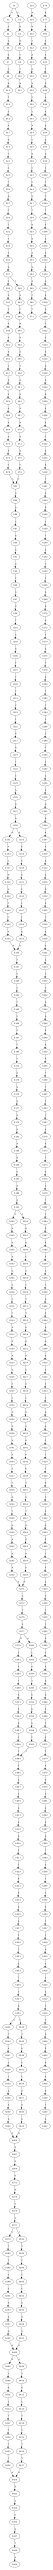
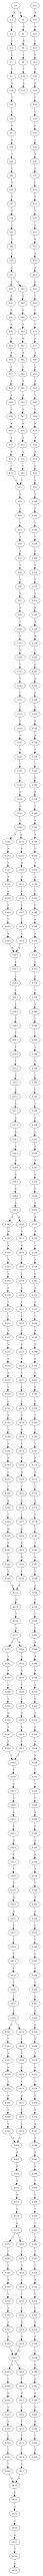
  strict digraph {
    fontname="Liberation Mono"
    node [fontname="Liberation Mono"]
    edge [fontname="Liberation Mono"]
    S0
    S1
    S2
    S3
    S4
    S5
    S6
    S7
    S8
    S9
    S10
    S11
    S12
    S13
    S15
    S17
    S16
    S18
    S19
    S20
    S21
    S22
    S23
    S24
    S25
    S26
    S27
    S28
    S29
    S30
    S31
    S32
    S33
    S34
    S35
    S36
    S37
    S38
    S39
    S40
    S41
    S42
    S43
    S44
    S45
    S46
    S47
    S48
    S49
    S50
    S51
    S52
    S53
    S54
    S55
    S56
    S57
    S58
    S59
    S60
    S61
    S62
    S63
    S64
    S65
    S66
    S67
    S68
    S69
    S70
    S71
    S72
    S73
    S74
    S75
    S76
    S77
    S78
    S79
    S80
    S81
    S82
    S83
    S84
    S85
    S86
    S87
    S88
    S89
    S90
    S91
    S92
    S93
    S94
    S95
    S96
    S97
    S98
    S99
    S100
    S101
    S102
    S103
    S104
    S105
    S106
    S107
    S108
    S109
    S110
    S111
    S112
    S113
    S114
    S115
    S116
    S117
    S118
    S119
    S120
    S121
    S122
    S123
    S124
    S125
    S126
    S127
    S128
    S129
    S130
    S131
    S132
    S133
    S134
    S135
    S136
    S137
    S138
    S139
    S140
    S141
    S142
    S143
    S144
    S145
    S146
    S147
    S148
    S149
    S150
    S151
    S152
    S153
    S154
    S155
    S156
    S157
    S158
    S159
    S160
    S161
    S162
    S163
    S164
    S165
    S166
    S167
    S168
    S169
    S170
    S171
    S172
    S173
    S174
    S175
    S176
    S177
    S178
    S179
    S180
    S181
    S182
    S183
    S184
    S185
    S186
    S187
    S188
    S189
    S190
    S191
    S192
    S193
    S194
    S195
    S196
    S197
    S198
    S199
    S200
    S201
    S202
    S203
    S204
    S205
    S206
    S207
    S208
    S209
    S210
    S211
    S212
    S213
    S214
    S215
    S216
    S217
    S218
    S219
    S220
    S221
    S222
    S223
    S224
    S225
    S226
    S227
    S228
    S229
    S230
    S231
    S232
    S233
    S234
    S235
    S236
    S237
    S238
    S239
    S240
    S241
    S242
    S243
    S244
    S245
    S246
    S247
    S248
    S249
    S250
    S251
    S252
    S253
    S254
    S255
    S256
    S257
    S258
    S259
    S260
    S261
    S262
    S263
    S264
    S265
    S266
    S267
    S268
    S269
    S270
    S271
    S272
    S273
    S274
    S275
    S276
    S277
    S278
    S279
    S280
    S281
    S282
    S283
    S284
    S285
    S286
    S287
    S288
    S289
    S290
    S291
    S292
    S293
    S294
    S295
    S296
    S297
    S298
    S299
    S300
    S301
    S302
    S303
    S304
    S305
    S306
    S307
    S308
    S309
    S310
    S311
    S312
    S313
    S314
    S315
    S316
    S317
    S318
    S319
    S320
    S321
    S322
    S323
    S324
    S325
    S326
    S327
    S328
    S329
    S330
    S331
    S332
    S333
    S334
    S335
    S336
    S337
    S338
    S339
    S340
    S341
    S342
    S343
    S344
    S345
    S346
    S347
    S348
    S349
    S350
    S351
    S352
    S353
    S354
    S355
    S356
    S357
    S358
    S359
    S360
    S361
    S362
    S363
    S364
    S365
    S366
    S367
    S368
    S369
    S370
    S371
    S372
    S373
    S374
    S375
    S376
    S377
    S378
    S379
    S380
    S381
    S382
    S383
    S384
    S385
    S386
    S387
    S388
    S389
    S390
    S391
    S392
    S393
    S394
    S395
    S396
    S397
    S398
    S399
    S400
    S401
    S402
    S403
    S404
    S405
    S406
    S407
    S408
    S409
    S410
    S411
    S412
    S413
    S414
    S415
    S416
    n417 [label=S447]
    S418
    S419
    S420
    S421
    S422
    S423
    S424
    S425
    S426
    S427
    S428
    S429
    S430
    S431
    S432
    S433
    S434
    S435
    S436
    S437
    S438
    S439
    S440
    S441
    S442
    S0 -> S1 [label=A]
    S0 -> S2 [label=G]
    S1 -> S3 [label=C]
    S2 -> S4 [label=G]
    S3 -> S5 [label=A]
    S4 -> S6 [label=G]
    S5 -> S7 [label=A]
    S6 -> S8 [label=T]
    S7 -> S9 [label=C]
    S8 -> S10 [label=T]
    S9 -> S11 [label=A]
    S10 -> S12 [label=A]
    S11 -> S13 [label=T]
    S13 -> S15 [label=C]
    S15 -> S17 [label=A]
    S17 -> S19 [label=G]
    S16 -> S18 [label=A]
    S18 -> S20 [label=G]
    S19 -> S21 [label=T]
    S20 -> S22 [label=C]
    S21 -> S23 [label=C]
    S22 -> S24 [label=A]
    S23 -> S25 [label=T]
    S24 -> S26 [label=A]
    S25 -> S27 [label=G]
    S26 -> S28 [label=A]
    S27 -> S29 [label=T]
    S28 -> S30 [label=T]
    S29 -> S31 [label=T]
    S30 -> S32 [label=C]
    S31 -> S33 [label=T]
    S32 -> S34 [label=A]
    S33 -> S35 [label=C]
    S34 -> S36 [label=C]
    S35 -> S37 [label=A]
    S36 -> S38 [label=G]
    S37 -> S39 [label=C]
    S37 -> S40 [label=T]
    S38 -> S41 [label=T]
    S39 -> S42 [label=G]
    S40 -> S43 [label=G]
    S41 -> S44 [label=C]
    S42 -> S45 [label=C]
    S43 -> S46 [label=C]
    S44 -> S47 [label=G]
    S45 -> S48 [label=A]
    S46 -> S49 [label=A]
    S47 -> S50 [label=T]
    S48 -> S51 [label=G]
    S49 -> S52 [label=G]
    S50 -> S53 [label=G]
    S51 -> S54 [label=G]
    S52 -> S55 [label=G]
    S53 -> S56 [label=G]
    S54 -> S57 [label=C]
    S55 -> S58 [label=T]
    S56 -> S59 [label=A]
    S57 -> S60 [label=A]
    S58 -> S61 [label=A]
    S59 -> S62 [label=G]
    S60 -> S63 [label=G]
    S61 -> S64 [label=G]
    S62 -> S65 [label=G]
    S63 -> S66 [label=A]
    S64 -> S67 [label=A]
    S65 -> S68 [label=T]
    S66 -> S69 [label=A]
    S67 -> S70 [label=A]
    S68 -> S71 [label=T]
    S69 -> S72 [label=G]
    S70 -> S73 [label=G]
+   S71 -> S74 [label=T]
    S72 -> S75 [label=G]
    S73 -> S76 [label=G]
    S74 -> S77 [label=A]
    S75 -> S78 [label=T]
    S76 -> S79 [label=T]
    S77 -> S80 [label=A]
    S78 -> S81 [label=C]
    S79 -> S81 [label=C]
    S80 -> S82 [label=A]
    S81 -> S83 [label=A]
    S82 -> S84 [label=G]
    S83 -> S85 [label=A]
    S84 -> S86 [label=T]
    S85 -> S87 [label=C]
    S86 -> S88 [label=A]
    S87 -> S89 [label=G]
    S88 -> S90 [label=A]
    S89 -> S91 [label=A]
    S90 -> S92 [label=A]
    S91 -> S93 [label=A]
    S92 -> S94 [label=G]
    S93 -> S95 [label=C]
    S94 -> S96 [label=A]
    S95 -> S97 [label=G]
    S96 -> S98 [label=A]
    S97 -> S99 [label=G]
    S98 -> S100 [label=C]
    S99 -> S101 [label=T]
    S100 -> S102 [label=T]
    S101 -> S103 [label=C]
    S102 -> S104 [label=T]
    S103 -> S105 [label=G]
    S104 -> S106 [label=T]
    S105 -> S107 [label=T]
    S106 -> S108 [label=G]
    S107 -> S109 [label=T]
    S108 -> S110 [label=A]
    S109 -> S111 [label=T]
    S110 -> S112 [label=A]
    S111 -> S113 [label=C]
    S112 -> S114 [label=G]
    S113 -> S115 [label=T]
    S114 -> S116 [label=G]
    S115 -> S117 [label=A]
    S116 -> S118 [label=G]
    S117 -> S119 [label=G]
    S118 -> S120 [label=G]
    S119 -> S121 [label=T]
    S120 -> S122 [label=T]
    S121 -> S123 [label=C]
    S122 -> S124 [label=A]
    S123 -> S125 [label=A]
    S124 -> S126 [label=G]
    S125 -> S127 [label=G]
    S126 -> S128 [label=G]
    S127 -> S129 [label=A]
    S128 -> S130 [label=A]
    S129 -> S131 [label=A]
    S129 -> S132 [label=G]
    S130 -> S133 [label=G]
    S131 -> S134 [label=A]
    S132 -> S135 [label=A]
    S133 -> S136 [label=A]
    S134 -> S137 [label=C]
    S135 -> S138 [label=C]
    S136 -> S139 [label=A]
    S137 -> S140 [label=G]
    S138 -> S141 [label=G]
    S139 -> S142 [label=T]
    S140 -> S143 [label=A]
    S141 -> S144 [label=A]
    S142 -> S145 [label=A]
    S143 -> S146 [label=C]
    S144 -> S147 [label=C]
    S145 -> S148 [label=G]
    S146 -> S149 [label=T]
    S147 -> S150 [label=T]
    S148 -> S151 [label=T]
    S149 -> S152 [label=A]
    S150 -> S153 [label=A]
    S151 -> S154 [label=A]
    S152 -> S155 [label=G]
    S153 -> S155 [label=G]
    S154 -> S156 [label=G]
    S155 -> S157 [label=T]
    S156 -> S158 [label=T]
    S157 -> S159 [label=C]
    S158 -> S160 [label=T]
    S159 -> S161 [label=C]
    S160 -> S162 [label=A]
    S161 -> S163 [label=T]
    S162 -> S164 [label=T]
    S163 -> S165 [label=C]
    S164 -> S166 [label=C]
    S165 -> S167 [label=C]
    S166 -> S168 [label=A]
    S167 -> S169 [label=T]
    S168 -> S170 [label=A]
    S169 -> S171 [label=T]
    S170 -> S172 [label=A]
    S171 -> S173 [label=A]
    S172 -> S174 [label=C]
    S173 -> S175 [label=A]
    S174 -> S176 [label=A]
    S175 -> S177 [label=G]
    S176 -> S178 [label=T]
    S177 -> S179 [label=G]
    S178 -> S180 [label=G]
    S179 -> S181 [label=A]
    S180 -> S182 [label=T]
    S181 -> S183 [label=A]
    S182 -> S184 [label=T]
    S183 -> S185 [label=G]
    S184 -> S186 [label=C]
    S185 -> S187 [label=G]
    S186 -> S188 [label=C]
    S187 -> S189 [label=A]
    S188 -> S190 [label=T]
    S189 -> S191 [label=A]
    S190 -> S192 [label=C]
    S191 -> S193 [label=T]
    S191 -> S194 [label=C]
    S192 -> S195 [label=C]
    S193 -> S196 [label=A]
    S194 -> S197 [label=A]
    S195 -> S198 [label=A]
    S196 -> S199 [label=G]
    S197 -> S200 [label=G]
    S198 -> S201 [label=A]
    S199 -> S202 [label=G]
    S200 -> S203 [label=C]
    S201 -> S204 [label=A]
    S202 -> S205 [label=A]
    S203 -> S206 [label=A]
    S204 -> S207 [label=A]
    S205 -> S208 [label=C]
    S206 -> S209 [label=C]
    S207 -> S210 [label=A]
    S208 -> S211 [label=C]
    S209 -> S212 [label=T]
    S210 -> S213 [label=G]
    S211 -> S214 [label=T]
    S212 -> S215 [label=T]
    S213 -> S216 [label=A]
    S214 -> S217 [label=A]
    S215 -> S218 [label=A]
    S216 -> S219 [label=G]
    S217 -> S220 [label=G]
    S218 -> S221 [label=G]
    S219 -> S222 [label=A]
    S220 -> S223 [label=A]
    S221 -> S224 [label=A]
    S222 -> S225 [label=T]
    S223 -> S226 [label=A]
    S224 -> S227 [label=A]
    S225 -> S228 [label=A]
    S226 -> S229 [label=C]
    S227 -> S230 [label=A]
    S228 -> S231 [label=G]
    S229 -> S232 [label=C]
    S230 -> S233 [label=C]
    S231 -> S234 [label=A]
    S232 -> S235 [label=G]
    S233 -> S236 [label=G]
    S234 -> S237 [label=C]
    S235 -> S238 [label=G]
    S236 -> S239 [label=G]
    S237 -> S240 [label=T]
    S238 -> S241 [label=A]
    S239 -> S242 [label=A]
    S240 -> S243 [label=A]
    S241 -> S244 [label=A]
    S242 -> S245 [label=A]
    S243 -> S246 [label=G]
    S244 -> S247 [label=C]
    S245 -> S248 [label=G]
    S246 -> S249 [label=G]
    S247 -> S250 [label=T]
    S248 -> S251 [label=T]
    S249 -> S252 [label=A]
    S250 -> S253 [label=G]
    S251 -> S254 [label=G]
    S252 -> S255 [label=A]
    S253 -> S256 [label=T]
    S254 -> S257 [label=T]
    S255 -> S258 [label=T]
    S256 -> S259 [label=A]
    S257 -> S260 [label=A]
    S258 -> S261 [label=T]
    S259 -> S262 [label=A]
    S260 -> S263 [label=A]
    S261 -> S264 [label=C]
    S262 -> S265 [label=A]
    S263 -> S266 [label=A]
    S264 -> S267 [label=T]
    S265 -> S268 [label=A]
    S266 -> S269 [label=A]
    S267 -> S270 [label=A]
    S268 -> S271 [label=G]
    S269 -> S271 [label=G]
    S270 -> S272 [label=G]
    S271 -> S273 [label=A]
    S272 -> S274 [label=T]
    S273 -> S275 [label=T]
    S274 -> S276 [label=G]
    S275 -> S277 [label=A]
    S276 -> S278 [label=C]
    S277 -> S279 [label=G]
    S277 -> S280 [label=A]
    S278 -> S281 [label=T]
    S279 -> S282 [label=C]
    S280 -> S283 [label=C]
    S281 -> S284 [label=T]
    S282 -> S285 [label=A]
    S283 -> S286 [label=A]
    S284 -> S287 [label=G]
    S285 -> S288 [label=T]
    S286 -> S289 [label=T]
    S287 -> S290 [label=A]
    S288 -> S291 [label=A]
    S289 -> S292 [label=A]
    S290 -> S293 [label=A]
    S291 -> S294 [label=G]
    S292 -> S295 [label=G]
    S293 -> S296 [label=A]
    S294 -> S297 [label=G]
    S295 -> S298 [label=G]
    S296 -> S299 [label=T]
    S297 -> S300 [label=C]
    S298 -> S301 [label=C]
    S299 -> S302 [label=A]
    S300 -> S303 [label=T]
    S301 -> S303 [label=T]
    S302 -> S304 [label=G]
    S303 -> S305 [label=C]
    S304 -> S306 [label=A]
    S305 -> S307 [label=C]
    S306 -> S308 [label=A]
    S307 -> S309 [label=C]
    S308 -> S310 [label=G]
    S309 -> S311 [label=A]
    S310 -> S312 [label=G]
    S311 -> S313 [label=A]
    S312 -> S314 [label=C]
    S313 -> S315 [label=G]
    S314 -> S316 [label=C]
    S315 -> S317 [label=T]
    S316 -> S318 [label=A]
    S317 -> S319 [label=T]
    S318 -> S320 [label=A]
    S319 -> S321 [label=G]
    S320 -> S322 [label=C]
    S321 -> S323 [label=G]
    S322 -> S324 [label=T]
    S323 -> S325 [label=A]
    S324 -> S326 [label=T]
    S325 -> S327 [label=G]
    S326 -> S328 [label=G]
    S327 -> S329 [label=C]
    S328 -> S330 [label=C]
    S329 -> S331 [label=T]
    S330 -> S332 [label=A]
    S331 -> S333 [label=C]
    S332 -> S334 [label=G]
    S333 -> S335 [label=T]
    S334 -> S336 [label=G]
    S335 -> S337 [label=C]
    S336 -> S338 [label=T]
    S337 -> S339 [label=A]
    S338 -> S340 [label=A]
    S339 -> S341 [label=C]
    S339 -> S342 [label=T]
    S340 -> S343 [label=A]
    S341 -> S344 [label=T]
    S342 -> S345 [label=T]
    S343 -> S346 [label=C]
    S344 -> S347 [label=A]
    S345 -> S348 [label=A]
    S346 -> S349 [label=T]
    S347 -> S350 [label=C]
    S348 -> S351 [label=C]
    S349 -> S352 [label=C]
    S350 -> S353 [label=C]
    S351 -> S354 [label=C]
    S352 -> S355 [label=A]
    S353 -> S356 [label=A]
    S354 -> S357 [label=A]
    S355 -> S358 [label=C]
    S356 -> S359 [label=G]
    S357 -> S360 [label=G]
    S358 -> S361 [label=A]
    S359 -> S362 [label=A]
    S360 -> S363 [label=A]
    S361 -> S364 [label=G]
    S362 -> S365 [label=A]
    S363 -> S365 [label=A]
    S364 -> S366 [label=A]
    S365 -> S367 [label=G]
    S366 -> S368 [label=G]
    S367 -> S369 [label=G]
    S368 -> S370 [label=C]
    S369 -> S371 [label=G]
    S370 -> S372 [label=G]
    S371 -> S373 [label=G]
    S372 -> S374 [label=T]
    S373 -> S375 [label=C]
    S374 -> S376 [label=A]
    S375 -> S377 [label=A]
    S376 -> S378 [label=G]
    S377 -> S379 [label=C]
    S377 -> S380 [label=T]
    S378 -> S381 [label=G]
    S379 -> S382 [label=T]
    S380 -> S383 [label=T]
    S381 -> S384 [label=A]
    S382 -> S385 [label=C]
    S383 -> S386 [label=C]
    S384 -> S387 [label=G]
    S385 -> S388 [label=C]
    S386 -> S389 [label=C]
    S387 -> S390 [label=G]
    S388 -> S391 [label=C]
    S389 -> S392 [label=C]
    S390 -> S393 [label=T]
    S391 -> S394 [label=A]
    S392 -> S395 [label=A]
    S393 -> S396 [label=C]
    S394 -> S397 [label=A]
    S395 -> S398 [label=A]
    S396 -> S399 [label=T]
    S397 -> S400 [label=A]
    S398 -> S401 [label=A]
    S399 -> S402 [label=T]
    S400 -> S403 [label=A]
    S401 -> S403 [label=A]
    S402 -> S404 [label=G]
    S403 -> S405 [label=G]
    S403 -> S406 [label=A]
    S404 -> S407 [label=T]
    S405 -> S408 [label=T]
    S406 -> S409 [label=T]
    S407 -> S410 [label=T]
    S408 -> S411 [label=G]
    S409 -> S412 [label=G]
    S410 -> S413 [label=A]
    S411 -> S414 [label=C]
    S412 -> S415 [label=C]
    S413 -> S416 [label=C]
    S414 -> n417 [label=T]
    S415 -> S418 [label=T]
    S416 -> S419 [label=C]
    n417 -> S420 [label=T]
    S418 -> S421 [label=T]
    S419 -> S422 [label=A]
    S420 -> S423 [label=T]
    S421 -> S424 [label=T]
    S422 -> S425 [label=C]
    S423 -> S426 [label=T]
    S424 -> S427 [label=T]
    S425 -> S428 [label=T]
    S426 -> S429 [label=A]
    S427 -> S429 [label=A]
    S428 -> S430 [label=A]
    S429 -> S431 [label=G]
    S430 -> S432 [label=G]
    S431 -> S433 [label=A]
    S432 -> S434 [label=G]
    S433 -> S435 [label=C]
    S434 -> S436 [label=A]
    S435 -> S437 [label=G]
    S436 -> S438 [label=G]
    S437 -> S439 [label=T]
    S438 -> S440 [label=T]
    S439 -> S441 [label=A]
    S440 -> S442 [label=A]
  }
